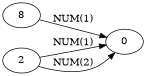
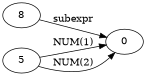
  digraph {
    rankdir=LR
    n1 [label=8]
    0
-   5 [label=2]
-   n1 -> 0 [label="NUM(1)"]
+   5
+   n1 -> 0 [label=subexpr]
    5 -> 0 [label="NUM(1)"]
    5 -> 0 [label="NUM(2)"]
  }
